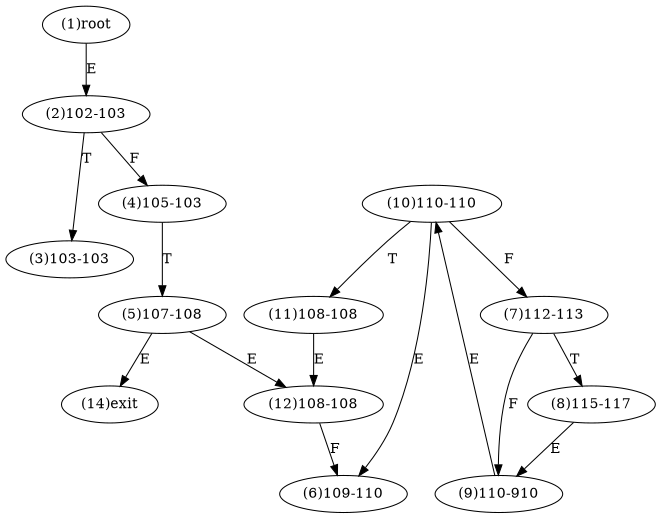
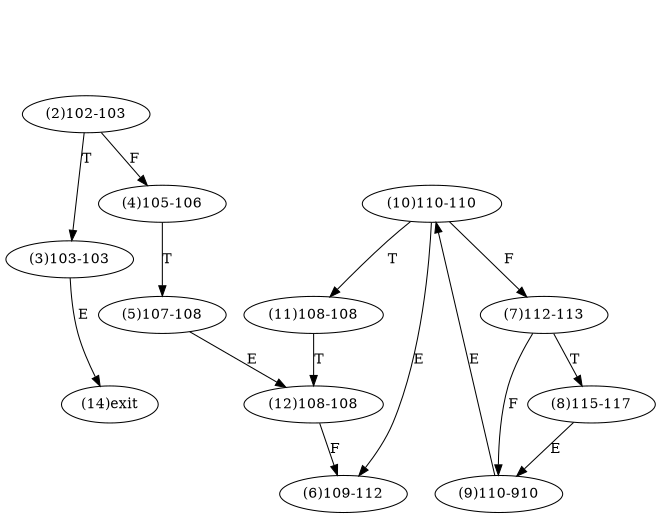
  digraph {
-   n1 [label="(1)root"]
    n2 [label="(2)102-103"]
    n3 [label="(3)103-103"]
-   n4 [label="(4)105-103"]
+   n4 [label="(4)105-106"]
    n5 [label="(14)exit"]
    n6 [label="(5)107-108"]
    n7 [label="(12)108-108"]
-   n8 [label="(6)109-110"]
+   n8 [label="(6)109-112"]
    n9 [label="(10)110-110"]
    n10 [label="(7)112-113"]
    n11 [label="(11)108-108"]
    n12 [label="(8)115-117"]
    n13 [label="(9)110-910"]
-   n1 -> n2 [label=E]
    n2 -> n3 [label=T]
    n2 -> n4 [label=F]
-   n6 -> n5 [label=E]
+   n3 -> n5 [label=E]
    n4 -> n6 [label=T]
    n6 -> n7 [label=E]
    n7 -> n8 [label=F]
    n9 -> n8 [label=E]
    n9 -> n10 [label=F]
    n9 -> n11 [label=T]
    n10 -> n12 [label=T]
    n10 -> n13 [label=F]
-   n11 -> n7 [label=E]
+   n11 -> n7 [label=T]
    n12 -> n13 [label=E]
    n13 -> n9 [label=E]
  }
